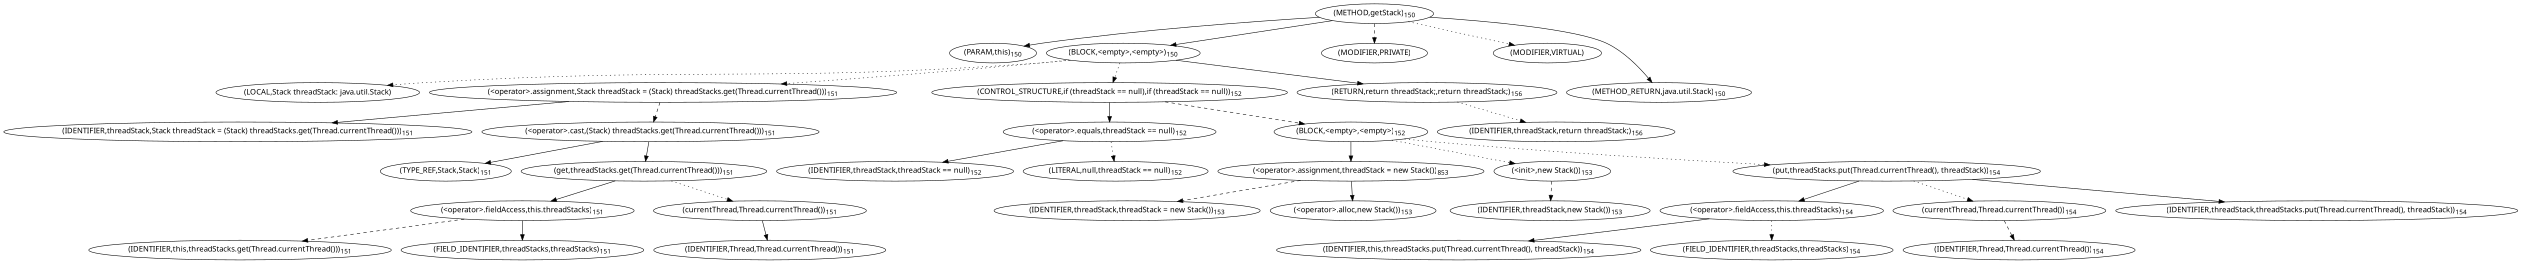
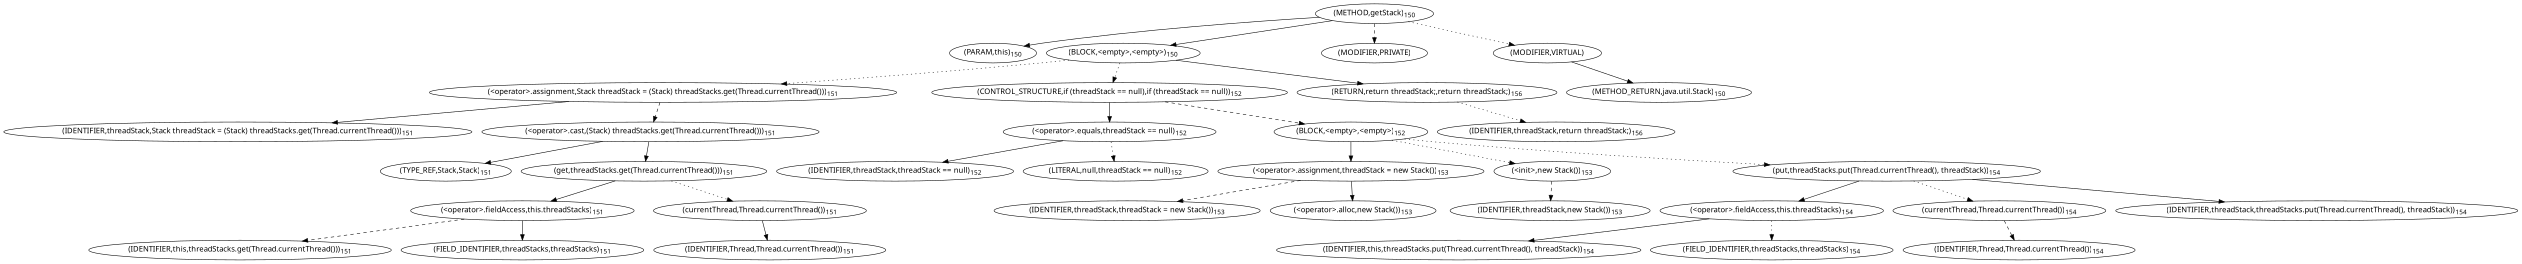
  digraph {
    fontname="Noto Sans"
    node [fontname="Noto Sans"]
    edge [fontname="Noto Sans" style=solid]
    n1 [label=<(METHOD,getStack)<SUB>150</SUB>>]
    n2 [label=<(PARAM,this)<SUB>150</SUB>>]
    n3 [label=<(BLOCK,&lt;empty&gt;,&lt;empty&gt;)<SUB>150</SUB>>]
    n4 [label=<(MODIFIER,PRIVATE)>]
    n5 [label=<(MODIFIER,VIRTUAL)>]
    n6 [label=<(METHOD_RETURN,java.util.Stack)<SUB>150</SUB>>]
-   n7 [label=<(LOCAL,Stack threadStack: java.util.Stack)>]
    n8 [label=<(&lt;operator&gt;.assignment,Stack threadStack = (Stack) threadStacks.get(Thread.currentThread()))<SUB>151</SUB>>]
    n9 [label=<(CONTROL_STRUCTURE,if (threadStack == null),if (threadStack == null))<SUB>152</SUB>>]
    n10 [label=<(RETURN,return threadStack;,return threadStack;)<SUB>156</SUB>>]
    n11 [label=<(IDENTIFIER,threadStack,Stack threadStack = (Stack) threadStacks.get(Thread.currentThread()))<SUB>151</SUB>>]
    n12 [label=<(&lt;operator&gt;.cast,(Stack) threadStacks.get(Thread.currentThread()))<SUB>151</SUB>>]
    n13 [label=<(&lt;operator&gt;.equals,threadStack == null)<SUB>152</SUB>>]
    n14 [label=<(BLOCK,&lt;empty&gt;,&lt;empty&gt;)<SUB>152</SUB>>]
    n15 [label=<(IDENTIFIER,threadStack,return threadStack;)<SUB>156</SUB>>]
    n16 [label=<(TYPE_REF,Stack,Stack)<SUB>151</SUB>>]
    n17 [label=<(get,threadStacks.get(Thread.currentThread()))<SUB>151</SUB>>]
    n18 [label=<(&lt;operator&gt;.fieldAccess,this.threadStacks)<SUB>151</SUB>>]
    n19 [label=<(currentThread,Thread.currentThread())<SUB>151</SUB>>]
    n20 [label=<(IDENTIFIER,this,threadStacks.get(Thread.currentThread()))<SUB>151</SUB>>]
    n21 [label=<(FIELD_IDENTIFIER,threadStacks,threadStacks)<SUB>151</SUB>>]
    n22 [label=<(IDENTIFIER,Thread,Thread.currentThread())<SUB>151</SUB>>]
    n23 [label=<(IDENTIFIER,threadStack,threadStack == null)<SUB>152</SUB>>]
    n24 [label=<(LITERAL,null,threadStack == null)<SUB>152</SUB>>]
-   n25 [label=<(&lt;operator&gt;.assignment,threadStack = new Stack())<SUB>853</SUB>>]
+   n25 [label=<(&lt;operator&gt;.assignment,threadStack = new Stack())<SUB>153</SUB>>]
    n26 [label=<(&lt;init&gt;,new Stack())<SUB>153</SUB>>]
    n27 [label=<(put,threadStacks.put(Thread.currentThread(), threadStack))<SUB>154</SUB>>]
    n28 [label=<(IDENTIFIER,threadStack,threadStack = new Stack())<SUB>153</SUB>>]
    n29 [label=<(&lt;operator&gt;.alloc,new Stack())<SUB>153</SUB>>]
    n30 [label=<(IDENTIFIER,threadStack,new Stack())<SUB>153</SUB>>]
    n31 [label=<(&lt;operator&gt;.fieldAccess,this.threadStacks)<SUB>154</SUB>>]
    n32 [label=<(currentThread,Thread.currentThread())<SUB>154</SUB>>]
    n33 [label=<(IDENTIFIER,threadStack,threadStacks.put(Thread.currentThread(), threadStack))<SUB>154</SUB>>]
    n34 [label=<(IDENTIFIER,this,threadStacks.put(Thread.currentThread(), threadStack))<SUB>154</SUB>>]
    n35 [label=<(FIELD_IDENTIFIER,threadStacks,threadStacks)<SUB>154</SUB>>]
    n36 [label=<(IDENTIFIER,Thread,Thread.currentThread())<SUB>154</SUB>>]
    n1 -> n2
    n1 -> n3
    n1 -> n4 [style=dashed]
    n1 -> n5 [style=dotted]
-   n1 -> n6
-   n3 -> n7 [style=dotted]
+   n5 -> n6
    n3 -> n8 [style=dotted]
    n3 -> n9 [style=dotted]
    n3 -> n10
    n8 -> n11
    n8 -> n12 [style=dashed]
    n9 -> n13
    n9 -> n14 [style=dashed]
    n10 -> n15 [style=dotted]
    n12 -> n16
    n12 -> n17
    n13 -> n23
    n13 -> n24 [style=dotted]
    n14 -> n25
    n14 -> n26 [style=dotted]
    n14 -> n27 [style=dotted]
    n17 -> n18
    n17 -> n19 [style=dotted]
    n18 -> n20 [style=dashed]
    n18 -> n21
    n19 -> n22
    n25 -> n28 [style=dashed]
    n25 -> n29
    n26 -> n30 [style=dashed]
    n27 -> n31
    n27 -> n32 [style=dotted]
    n27 -> n33
    n31 -> n34
    n31 -> n35 [style=dotted]
    n32 -> n36 [style=dashed]
  }
